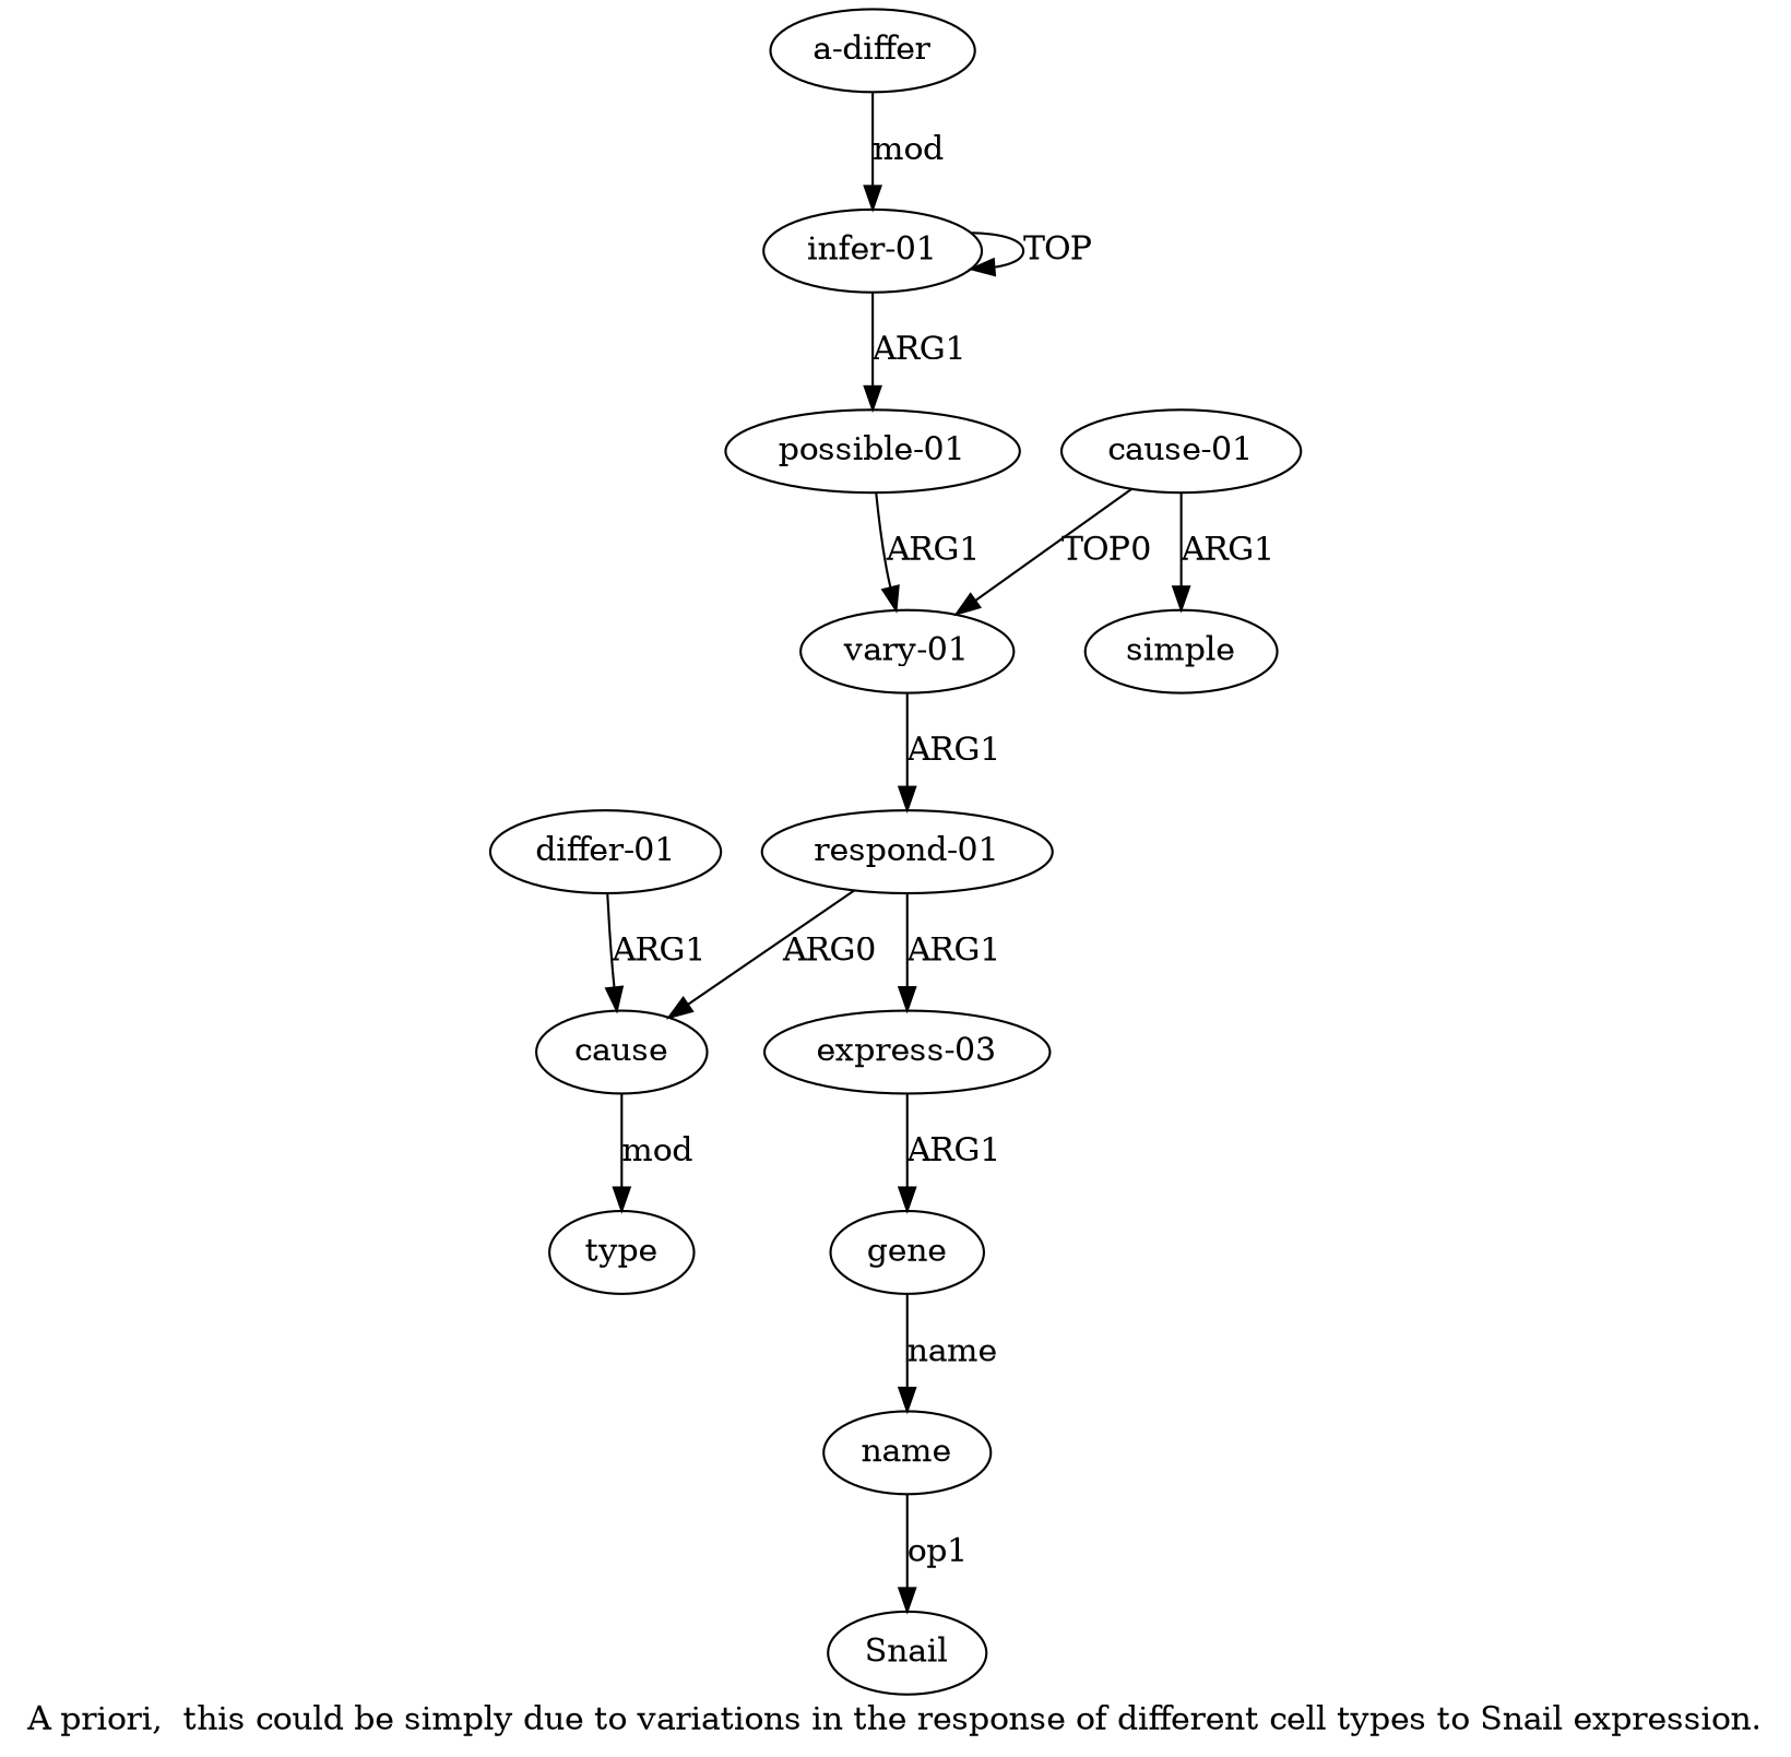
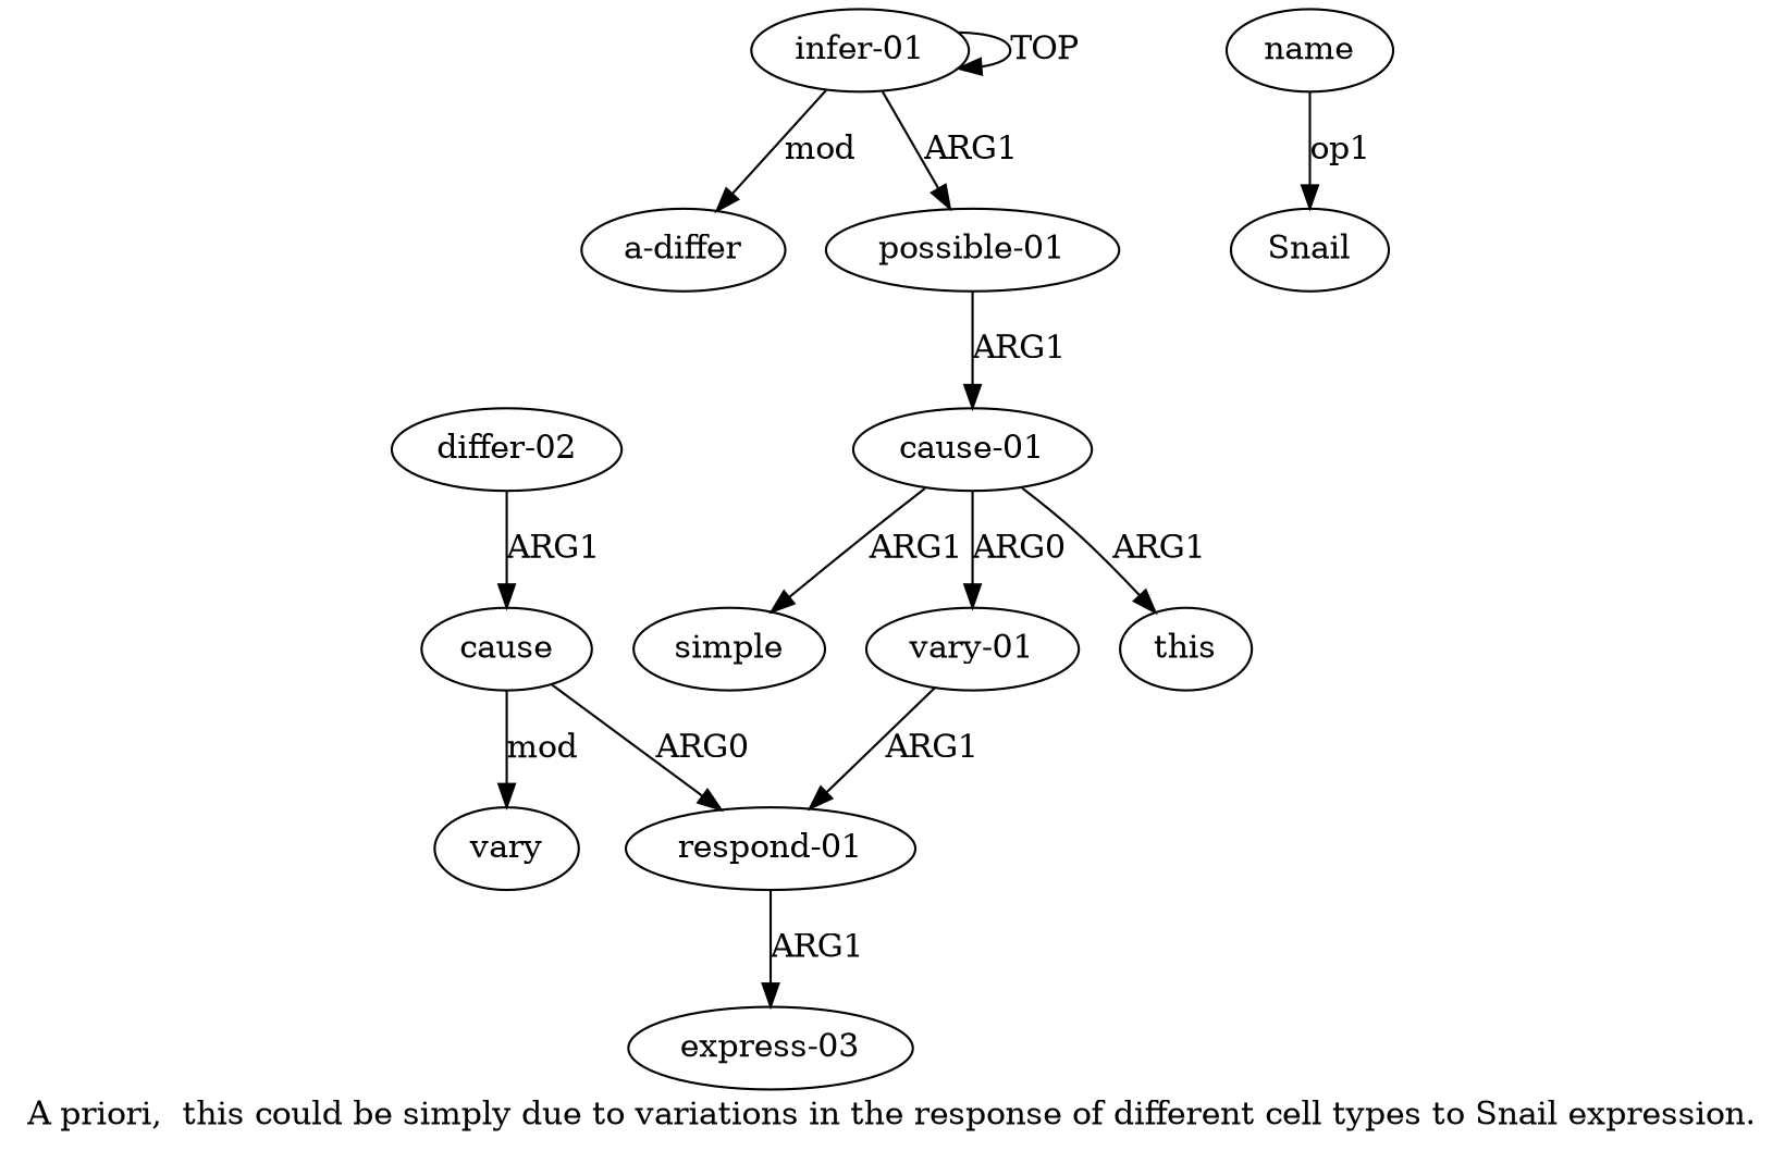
  digraph {
    label="A priori,  this could be simply due to variations in the response of different cell types to Snail expression."
    node [color=black]
    edge [color=black gold_label=ARG1 test_label=ARG1]
+   n1 [gold_ind=11 gold_label=this label=this test_ind=11 test_label=this]
    n2 [gold_ind=10 gold_label=name label=name test_ind=10 test_label=name]
    n3 [gold_ind=-1 gold_label=Snail label=Snail test_ind=-1 test_label=Snail]
    n4 [gold_ind=13 gold_label="a-priori" label="a-differ" test_ind=13 test_label="a-priori"]
    n5 [gold_ind=12 gold_label=simple label=simple test_ind=12 test_label=simple]
    n6 [gold_ind=1 gold_label="possible-01" label="possible-01" test_ind=1 test_label="possible-01"]
    n7 [gold_ind=2 gold_label="cause-01" label="cause-01" test_ind=2 test_label="cause-01"]
    n8 [gold_ind=3 gold_label="vary-01" label="vary-01" test_ind=3 test_label="vary-01"]
    n9 [gold_ind=4 gold_label="respond-01" label="respond-01" test_ind=4 test_label="respond-01"]
    n10 [gold_ind=0 gold_label="infer-01" label="infer-01" test_ind=0 test_label="infer-01"]
    n11 [gold_ind=5 gold_label=cell label=cause test_ind=5 test_label=cell]
    n12 [gold_ind=8 gold_label="express-03" label="express-03" test_ind=8 test_label="express-03"]
-   n13 [gold_ind=6 gold_label=type label=type test_ind=6 test_label=type]
-   n14 [gold_ind=9 gold_label=gene label=gene test_ind=9 test_label=gene]
-   n15 [gold_ind=7 gold_label="differ-02" label="differ-01" test_ind=7 test_label="differ-02"]
+   n13 [gold_ind=6 gold_label=type label=vary test_ind=6 test_label=type]
+   n15 [gold_ind=7 gold_label="differ-02" label="differ-02" test_ind=7 test_label="differ-02"]
    n2 -> n3 [gold_label=op1 label=op1 test_label=op1]
-   n6 -> n8 [label=ARG1]
+   n6 -> n7 [label=ARG1]
+   n7 -> n1 [label=ARG1]
    n7 -> n5 [gold_label=manner label=ARG1 test_label=manner]
-   n7 -> n8 [gold_label=ARG0 label=TOP0 test_label=ARG0]
+   n7 -> n8 [gold_label=ARG0 label=ARG0 test_label=ARG0]
    n8 -> n9 [label=ARG1]
-   n9 -> n11 [gold_label=ARG0 label=ARG0 test_label=ARG0]
+   n11 -> n9 [gold_label=ARG0 label=ARG0 test_label=ARG0]
    n9 -> n12 [label=ARG1]
-   n4 -> n10 [gold_label=mod label=mod test_label=mod]
+   n10 -> n4 [gold_label=mod label=mod test_label=mod]
    n10 -> n6 [label=ARG1]
    n10 -> n10 [gold_label=TOP label=TOP test_label=TOP]
    n11 -> n13 [gold_label=mod label=mod test_label=mod]
-   n12 -> n14 [label=ARG1]
-   n14 -> n2 [gold_label=name label=name test_label=name]
    n15 -> n11 [label=ARG1]
  }
